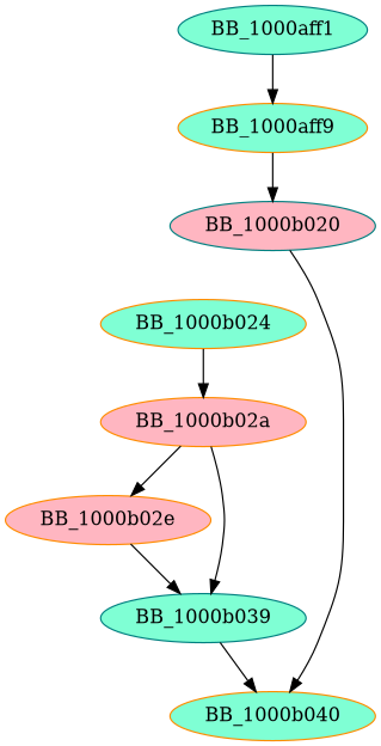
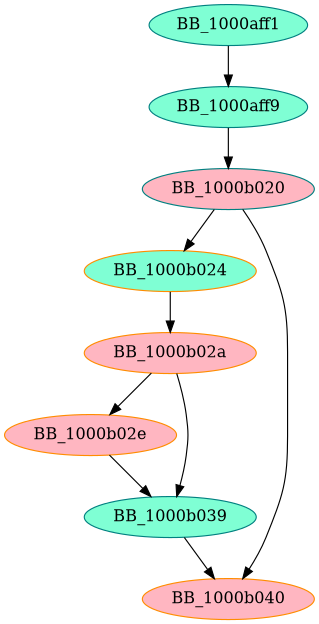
  digraph {
    node [color=teal fillcolor=aquamarine style=filled]
    BB_1000aff1
-   BB_1000aff9 [color=darkorange]
+   BB_1000aff9
    BB_1000b020 [fillcolor=lightpink]
    BB_1000b024 [color=darkorange]
-   BB_1000b040 [color=darkorange]
+   BB_1000b040 [color=darkorange fillcolor=lightpink]
    BB_1000b02a [color=darkorange fillcolor=lightpink]
    BB_1000b02e [color=darkorange fillcolor=lightpink]
    BB_1000b039
    BB_1000aff1 -> BB_1000aff9
    BB_1000aff9 -> BB_1000b020
+   BB_1000b020 -> BB_1000b024
    BB_1000b020 -> BB_1000b040
    BB_1000b024 -> BB_1000b02a
    BB_1000b02a -> BB_1000b02e
    BB_1000b02a -> BB_1000b039
    BB_1000b02e -> BB_1000b039
    BB_1000b039 -> BB_1000b040
  }
